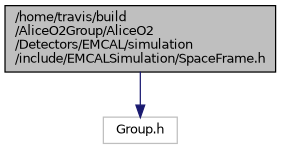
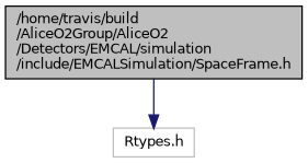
  digraph {
    node [fontname=Helvetica fontsize=10 shape=record]
    n1 [color=black fillcolor=grey75 fontcolor=black height=0.2 label="/home/travis/build\l/AliceO2Group/AliceO2\l/Detectors/EMCAL/simulation\l/include/EMCALSimulation/SpaceFrame.h" style=filled width=0.4]
-   n2 [color=grey75 height=0.2 label="Group.h" width=0.4]
+   n2 [color=grey75 height=0.2 label="Rtypes.h" width=0.4]
    n1 -> n2 [color=midnightblue fontname=Helvetica fontsize=10 labelfontname=Helvetica labelfontsize=10 style=solid]
  }
